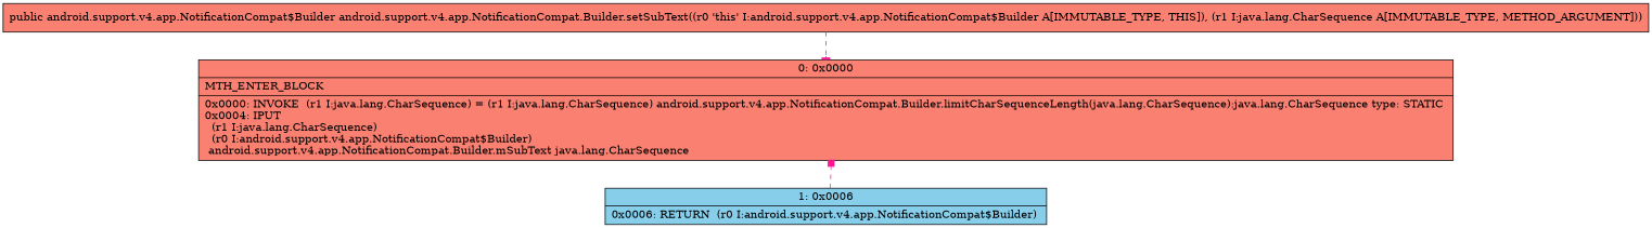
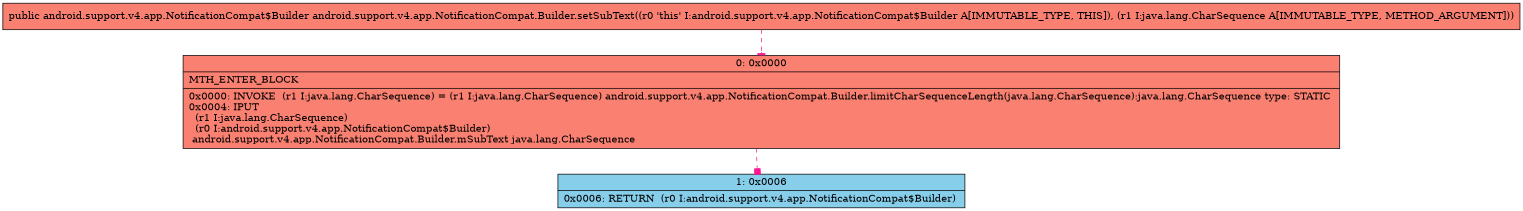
  digraph {
    node [shape=record style=filled fillcolor=salmon]
    edge [color=deeppink style=dashed]
    n1 [label="{0\:\ 0x0000|MTH_ENTER_BLOCK\l|0x0000: INVOKE  (r1 I:java.lang.CharSequence) = (r1 I:java.lang.CharSequence) android.support.v4.app.NotificationCompat.Builder.limitCharSequenceLength(java.lang.CharSequence):java.lang.CharSequence type: STATIC \l0x0004: IPUT  \l  (r1 I:java.lang.CharSequence)\l  (r0 I:android.support.v4.app.NotificationCompat$Builder)\l android.support.v4.app.NotificationCompat.Builder.mSubText java.lang.CharSequence \l}"]
    n2 [label="{1\:\ 0x0006|0x0006: RETURN  (r0 I:android.support.v4.app.NotificationCompat$Builder) \l}" fillcolor=skyblue]
    n3 [label="{public android.support.v4.app.NotificationCompat$Builder android.support.v4.app.NotificationCompat.Builder.setSubText((r0 'this' I:android.support.v4.app.NotificationCompat$Builder A[IMMUTABLE_TYPE, THIS]), (r1 I:java.lang.CharSequence A[IMMUTABLE_TYPE, METHOD_ARGUMENT])) }"]
-   n2 -> n1 [arrowhead=box]
+   n1 -> n2 [arrowhead=box]
    n3 -> n1 [arrowhead=tee]
  }
